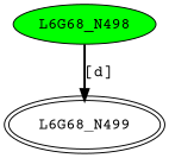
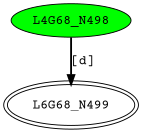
  digraph {
    fontname="Courier Prime"
    node [fontname="Courier Prime"]
-   L6G68_N498 [fillcolor=green style=filled]
+   L6G68_N498 [fillcolor=green style=filled label=L4G68_N498]
    L6G68_N499 [peripheries=2]
    L6G68_N498 -> L6G68_N499 [label="[d]" style=bold fontname="Courier Prime"]
  }
